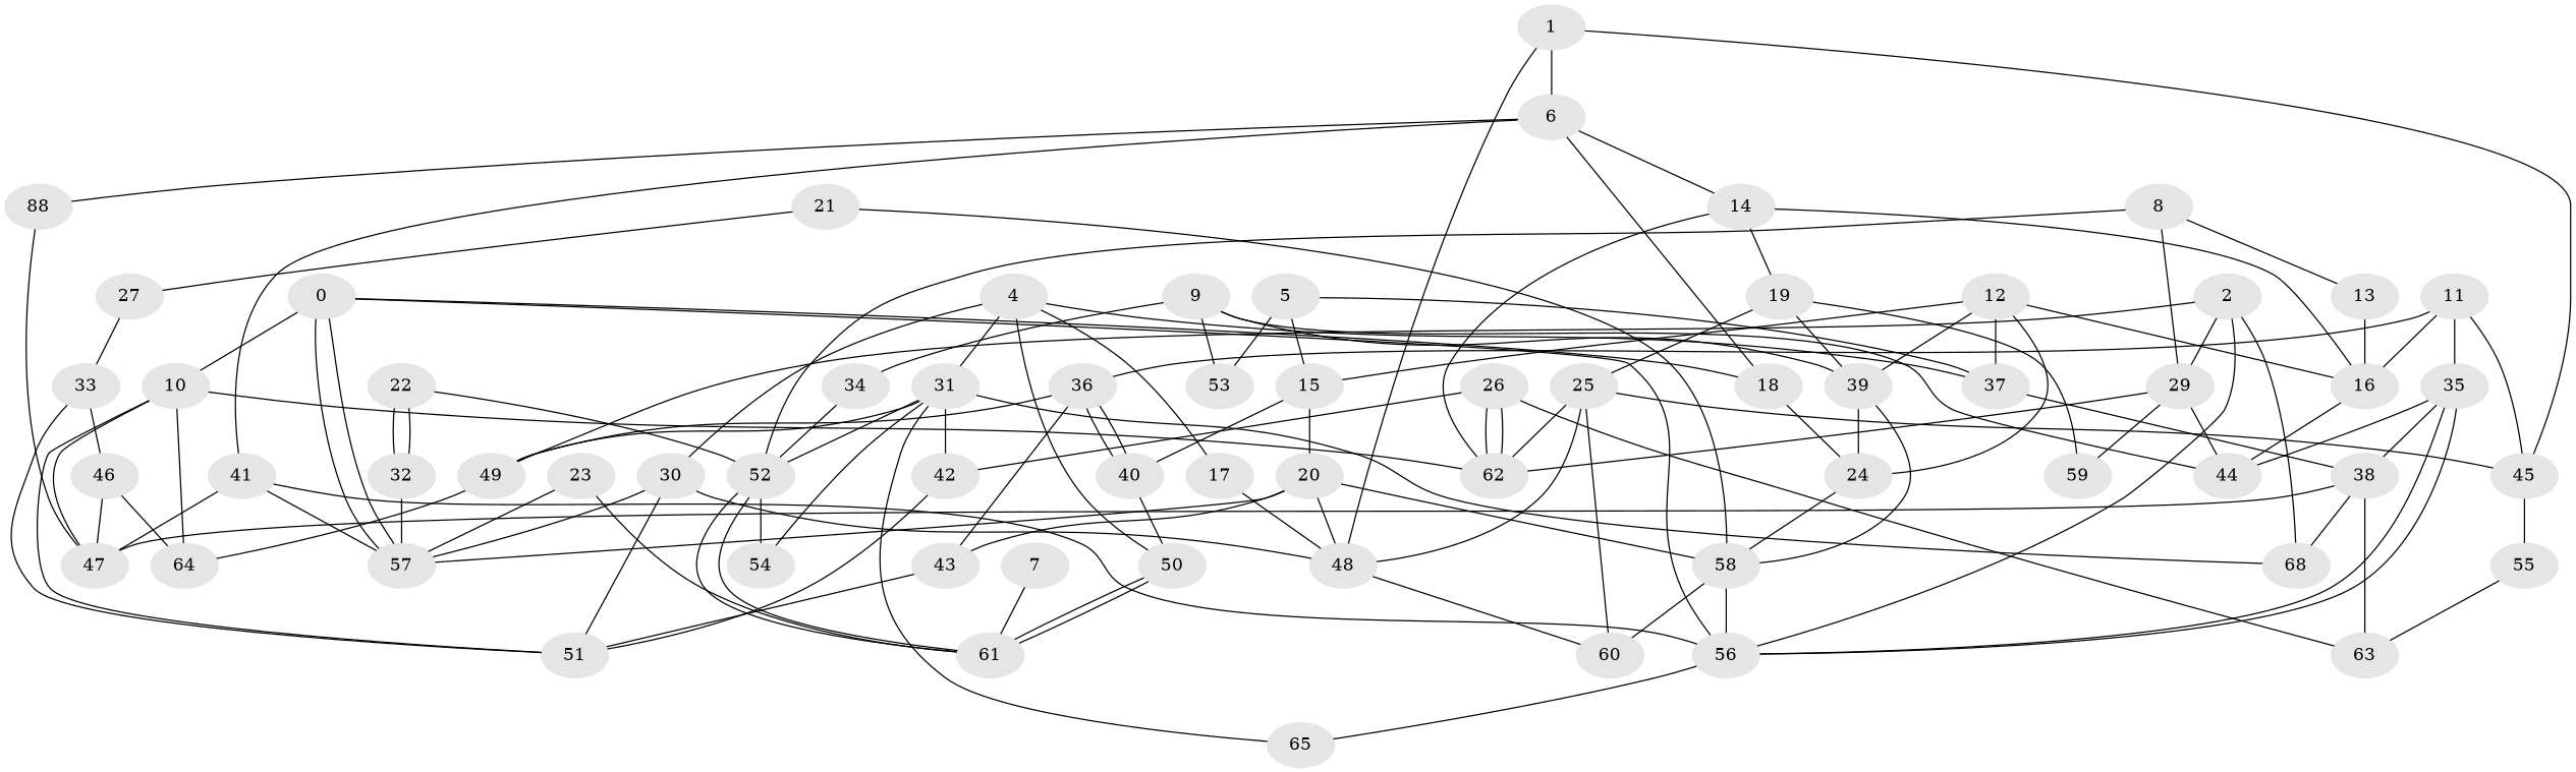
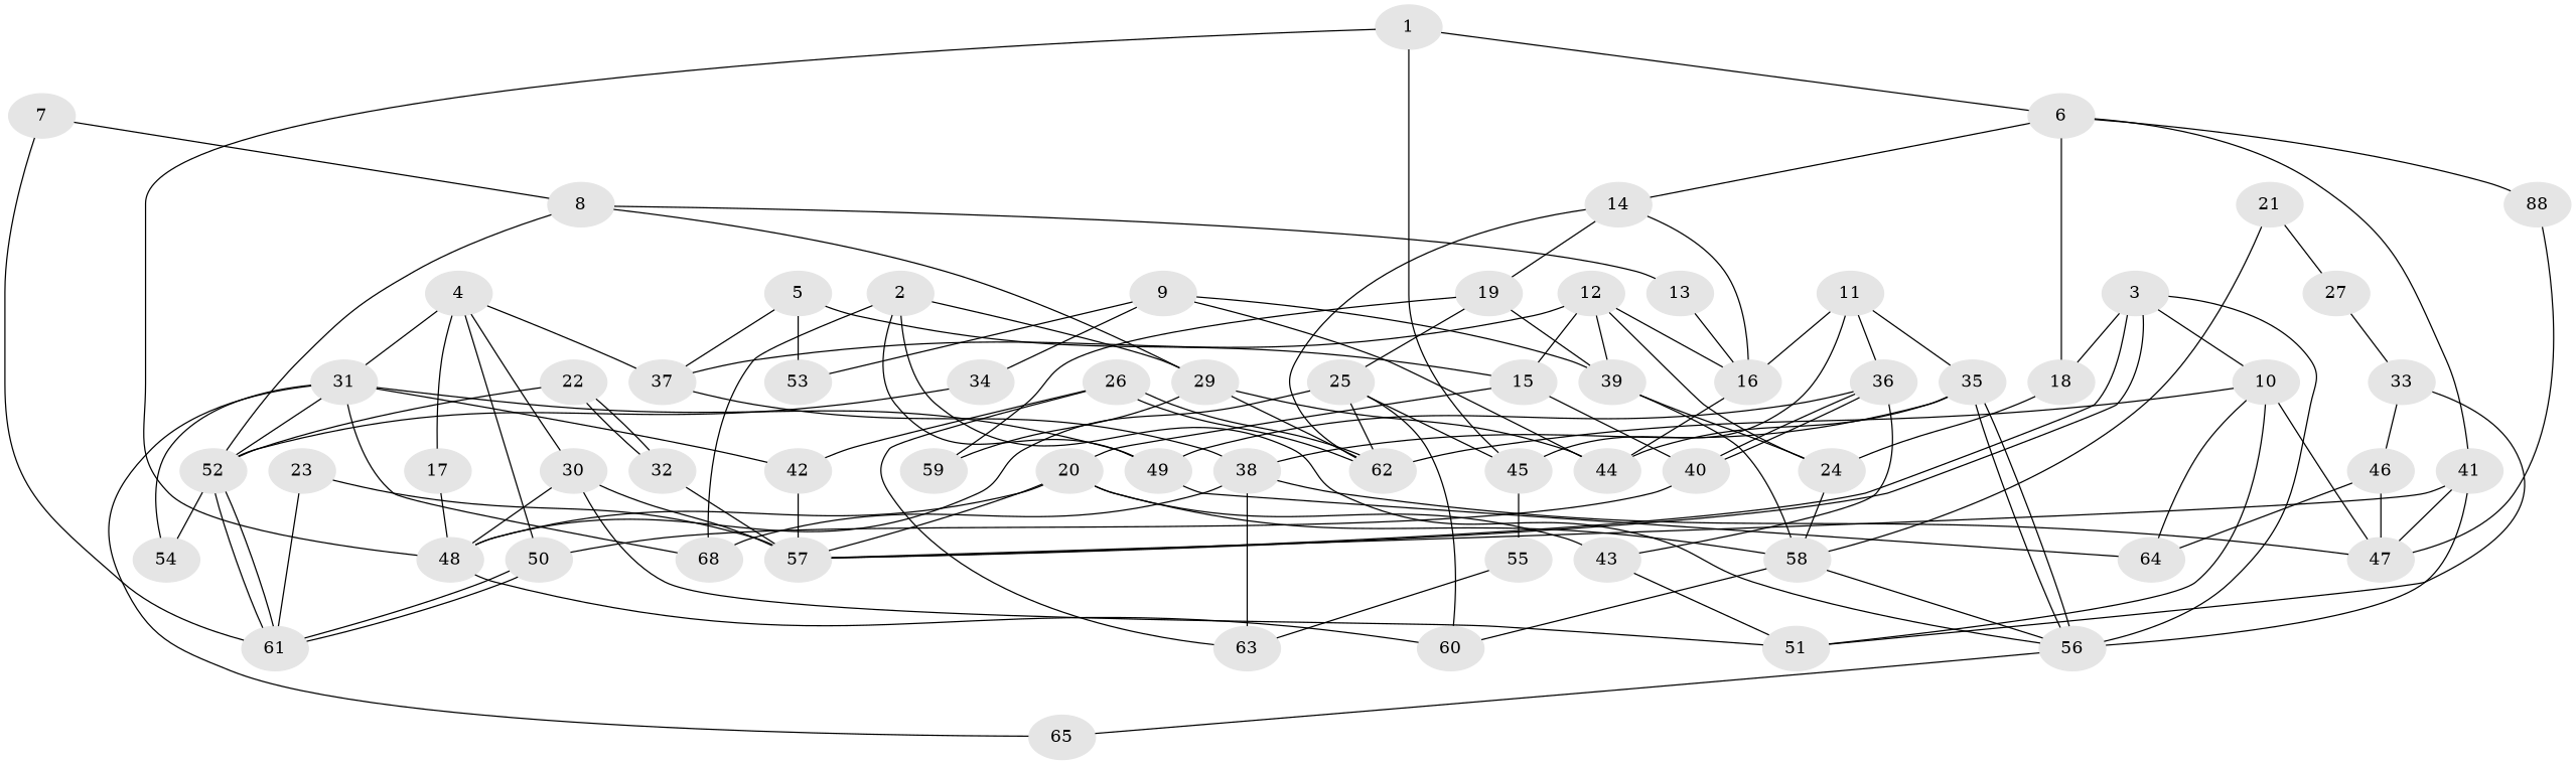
  graph {
    node [color=gray90 style=filled]
    1
    6
    45
    48
    18
    14
    n7 [label=88]
    41
    24
    55
    60
    2
    29
    49
    56
    n16 [label=68]
    44
    62
    59
    64
    65
-   3 [label=0]
+   3
    10
    57
    47
    51
    4
    17
    30
    31
    37
    50
    52
    42
    54
    38
    61
    5
    15
    53
    20
    40
    16
    19
    7
    8
    13
    9
    34
    39
    58
    11
    35
    36
    43
    12
    25
    21
    27
    33
    22
    32
    23
    26
    63
    46
    1 -- 6
    1 -- 45
    1 -- 48
    6 -- 18
    6 -- 14
    6 -- n7
    6 -- 41
    45 -- 55
    48 -- 60
    18 -- 24
    14 -- 62
    14 -- 16
    14 -- 19
    n7 -- 47
    41 -- 56
    41 -- 57
    41 -- 47
    24 -- 58
    55 -- 63
    2 -- 29
    2 -- 49
    2 -- 56
    2 -- n16
    29 -- 44
    29 -- 62
    29 -- 59
    49 -- 64
    56 -- 65
    3 -- 18
    3 -- 56
    3 -- 10
    3 -- 57
    3 -- 57
    10 -- 62
    10 -- 64
    10 -- 47
    10 -- 51
    4 -- 17
    4 -- 30
    4 -- 31
    4 -- 37
    4 -- 50
    17 -- 48
    30 -- 48
    30 -- 57
    30 -- 51
    31 -- 49
    31 -- n16
    31 -- 65
    31 -- 52
    31 -- 42
    31 -- 54
    37 -- 38
    50 -- 61
    50 -- 61
    52 -- 54
    52 -- 61
    52 -- 61
-   42 -- 51
+   42 -- 57
    38 -- n16
    38 -- 47
    38 -- 63
    5 -- 37
    5 -- 15
    5 -- 53
    15 -- 20
    15 -- 40
    20 -- 48
    20 -- 57
    20 -- 58
    20 -- 43
    40 -- 50
    16 -- 44
    19 -- 59
    19 -- 39
    19 -- 25
    7 -- 61
+   7 -- 8
    8 -- 29
    8 -- 52
    8 -- 13
    13 -- 16
    9 -- 44
    9 -- 53
    9 -- 34
    9 -- 39
    34 -- 52
    39 -- 24
    39 -- 58
    58 -- 60
    58 -- 56
    11 -- 45
    11 -- 16
    11 -- 35
    11 -- 36
    35 -- 56
    35 -- 56
    35 -- 44
    35 -- 38
    36 -- 49
    36 -- 40
    36 -- 40
    36 -- 43
    43 -- 51
    12 -- 24
    12 -- 37
    12 -- 15
    12 -- 16
    12 -- 39
    25 -- 45
    25 -- 48
    25 -- 60
    25 -- 62
    21 -- 58
    21 -- 27
    27 -- 33
    33 -- 51
    33 -- 46
    22 -- 52
    22 -- 32
    22 -- 32
    32 -- 57
    23 -- 57
    23 -- 61
    26 -- 62
    26 -- 62
    26 -- 42
    26 -- 63
    46 -- 64
    46 -- 47
  }
